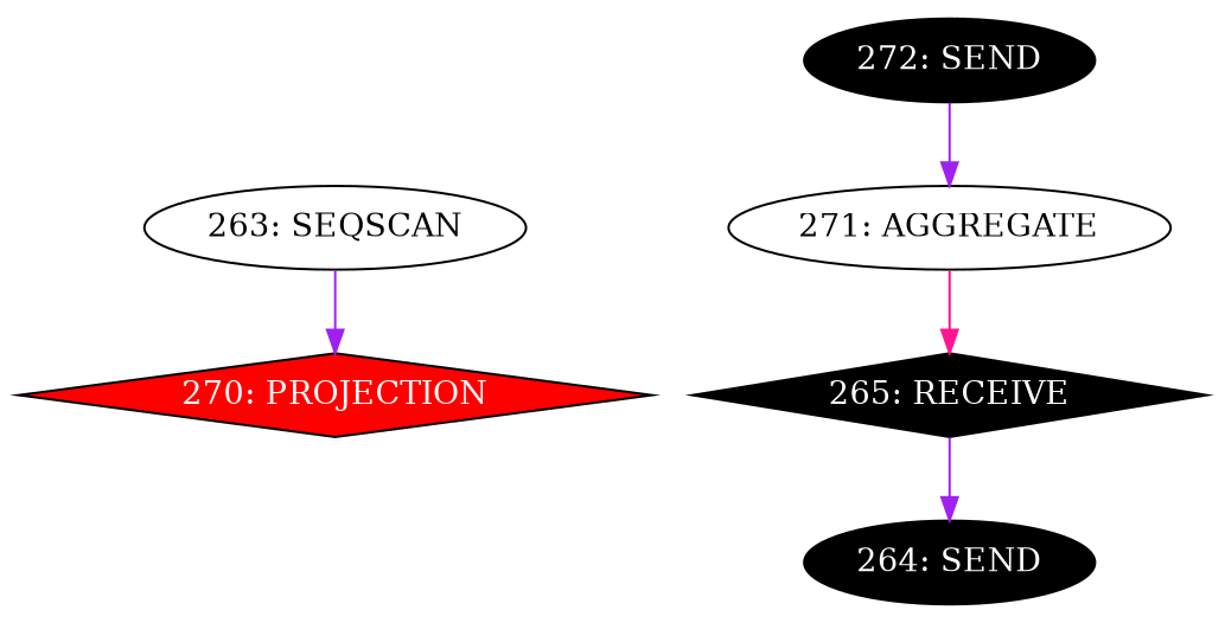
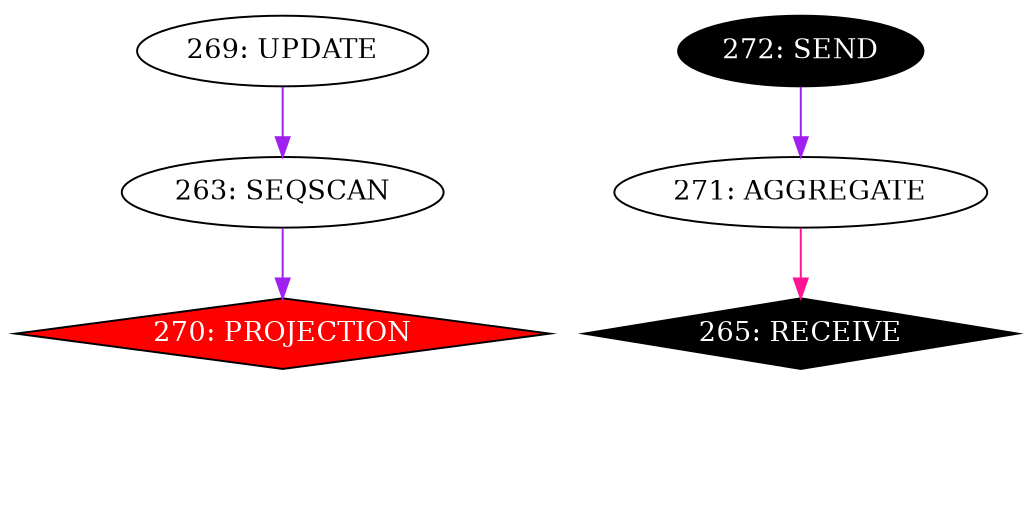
  digraph {
    node [shape=ellipse fontcolor=white style=filled]
    edge [color=purple]
    n1 [label="263: SEQSCAN" fontcolor="" style=""]
    n2 [fillcolor=red label="270: PROJECTION" shape=diamond]
-   n4 [fillcolor=black label="264: SEND"]
+   n3 [label="269: UPDATE" fontcolor="" style=""]
    n5 [fillcolor=black label="265: RECEIVE" shape=diamond]
    n6 [label="271: AGGREGATE" fontcolor="" style=""]
    n7 [fillcolor=black label="272: SEND"]
    n1 -> n2
-   n5 -> n4
+   n3 -> n1
    n6 -> n5 [color=deeppink]
    n7 -> n6
  }
